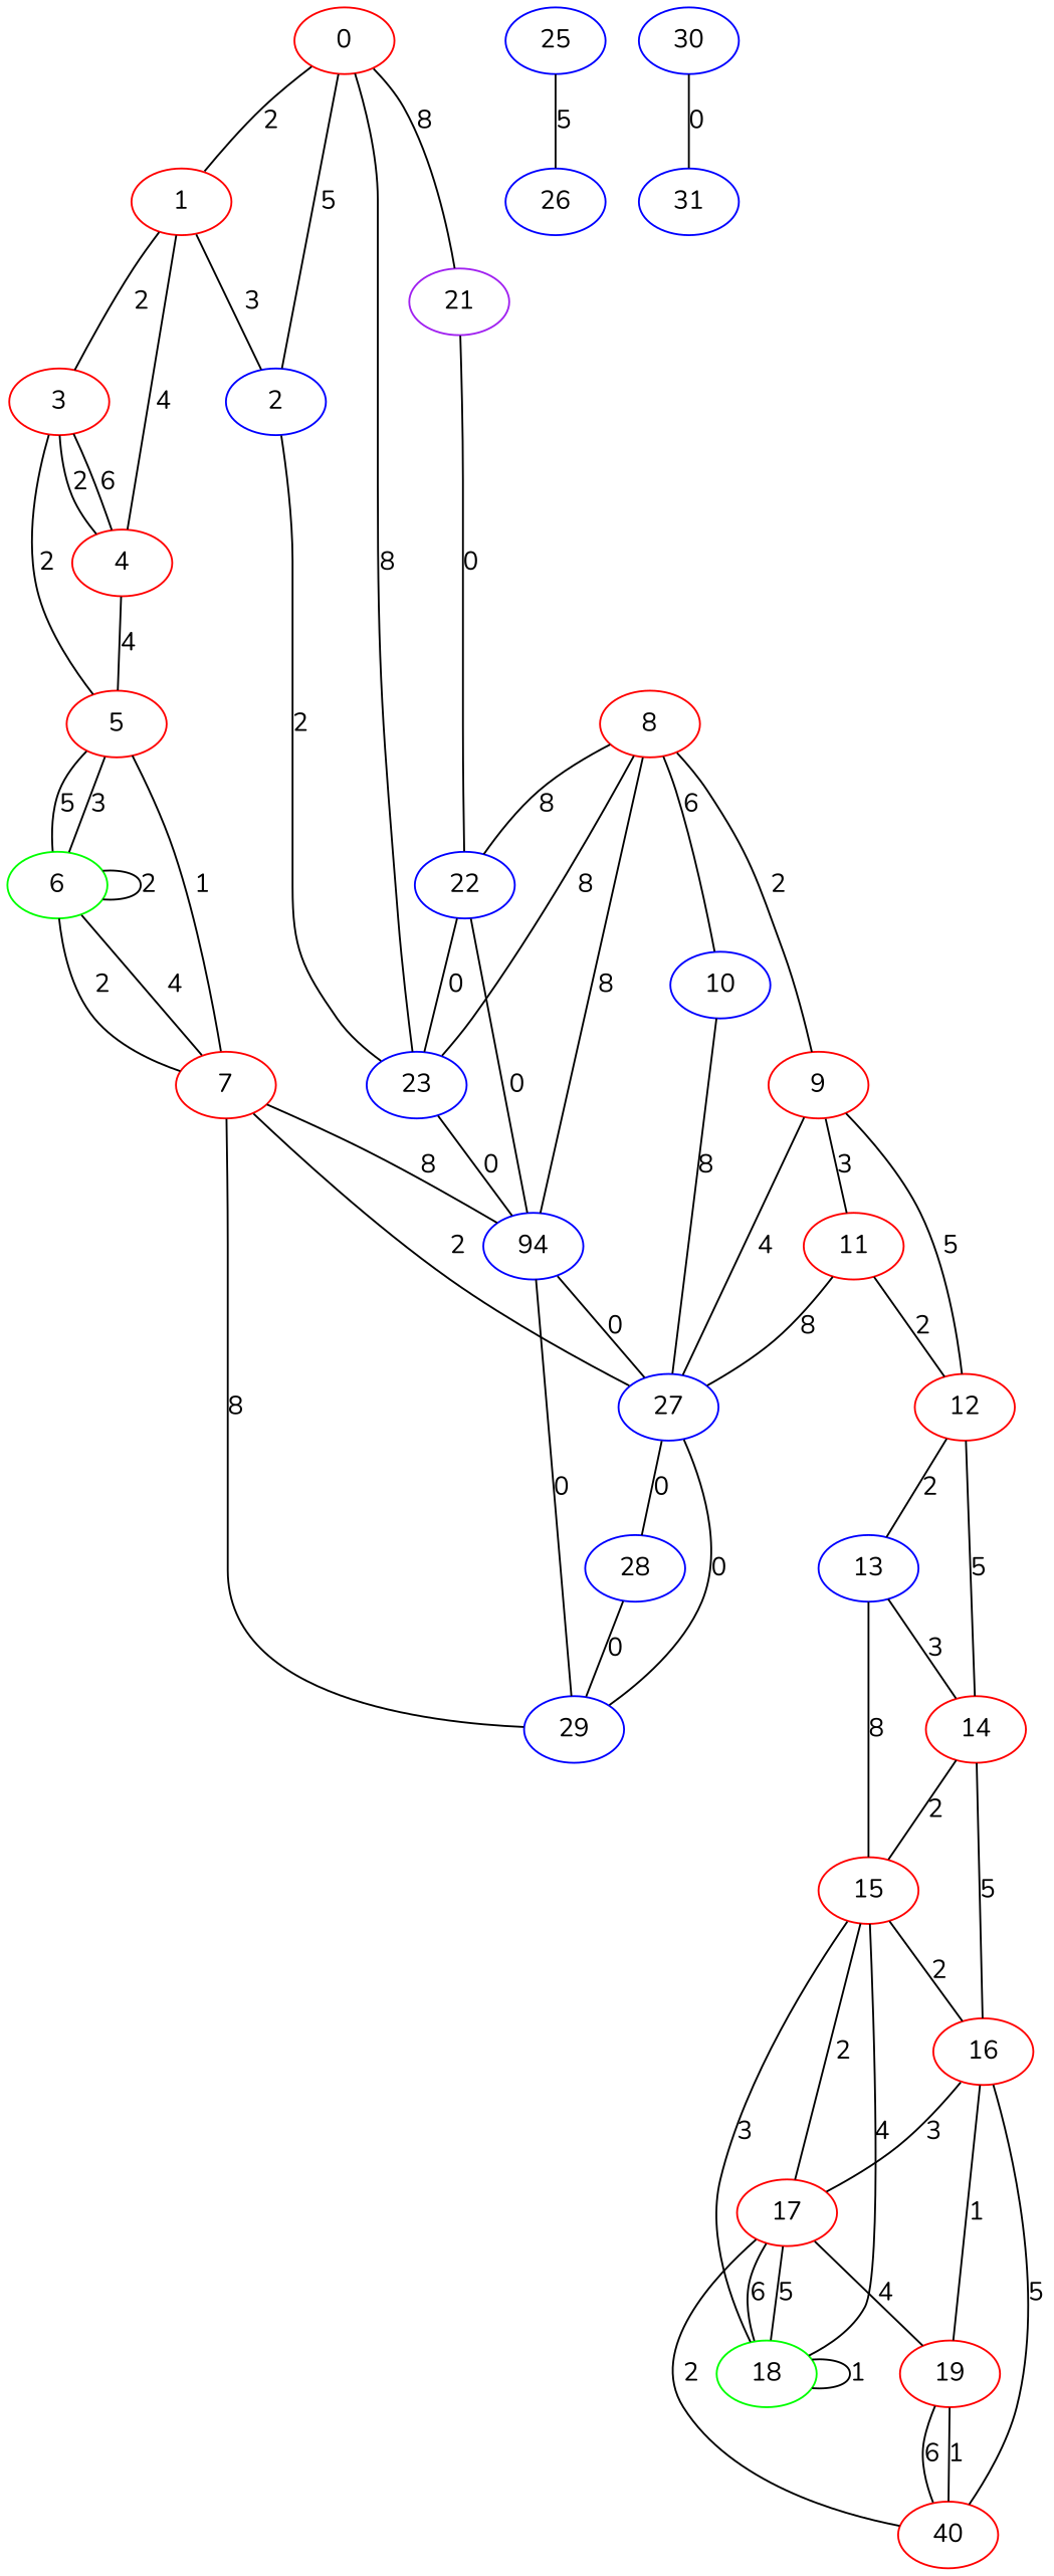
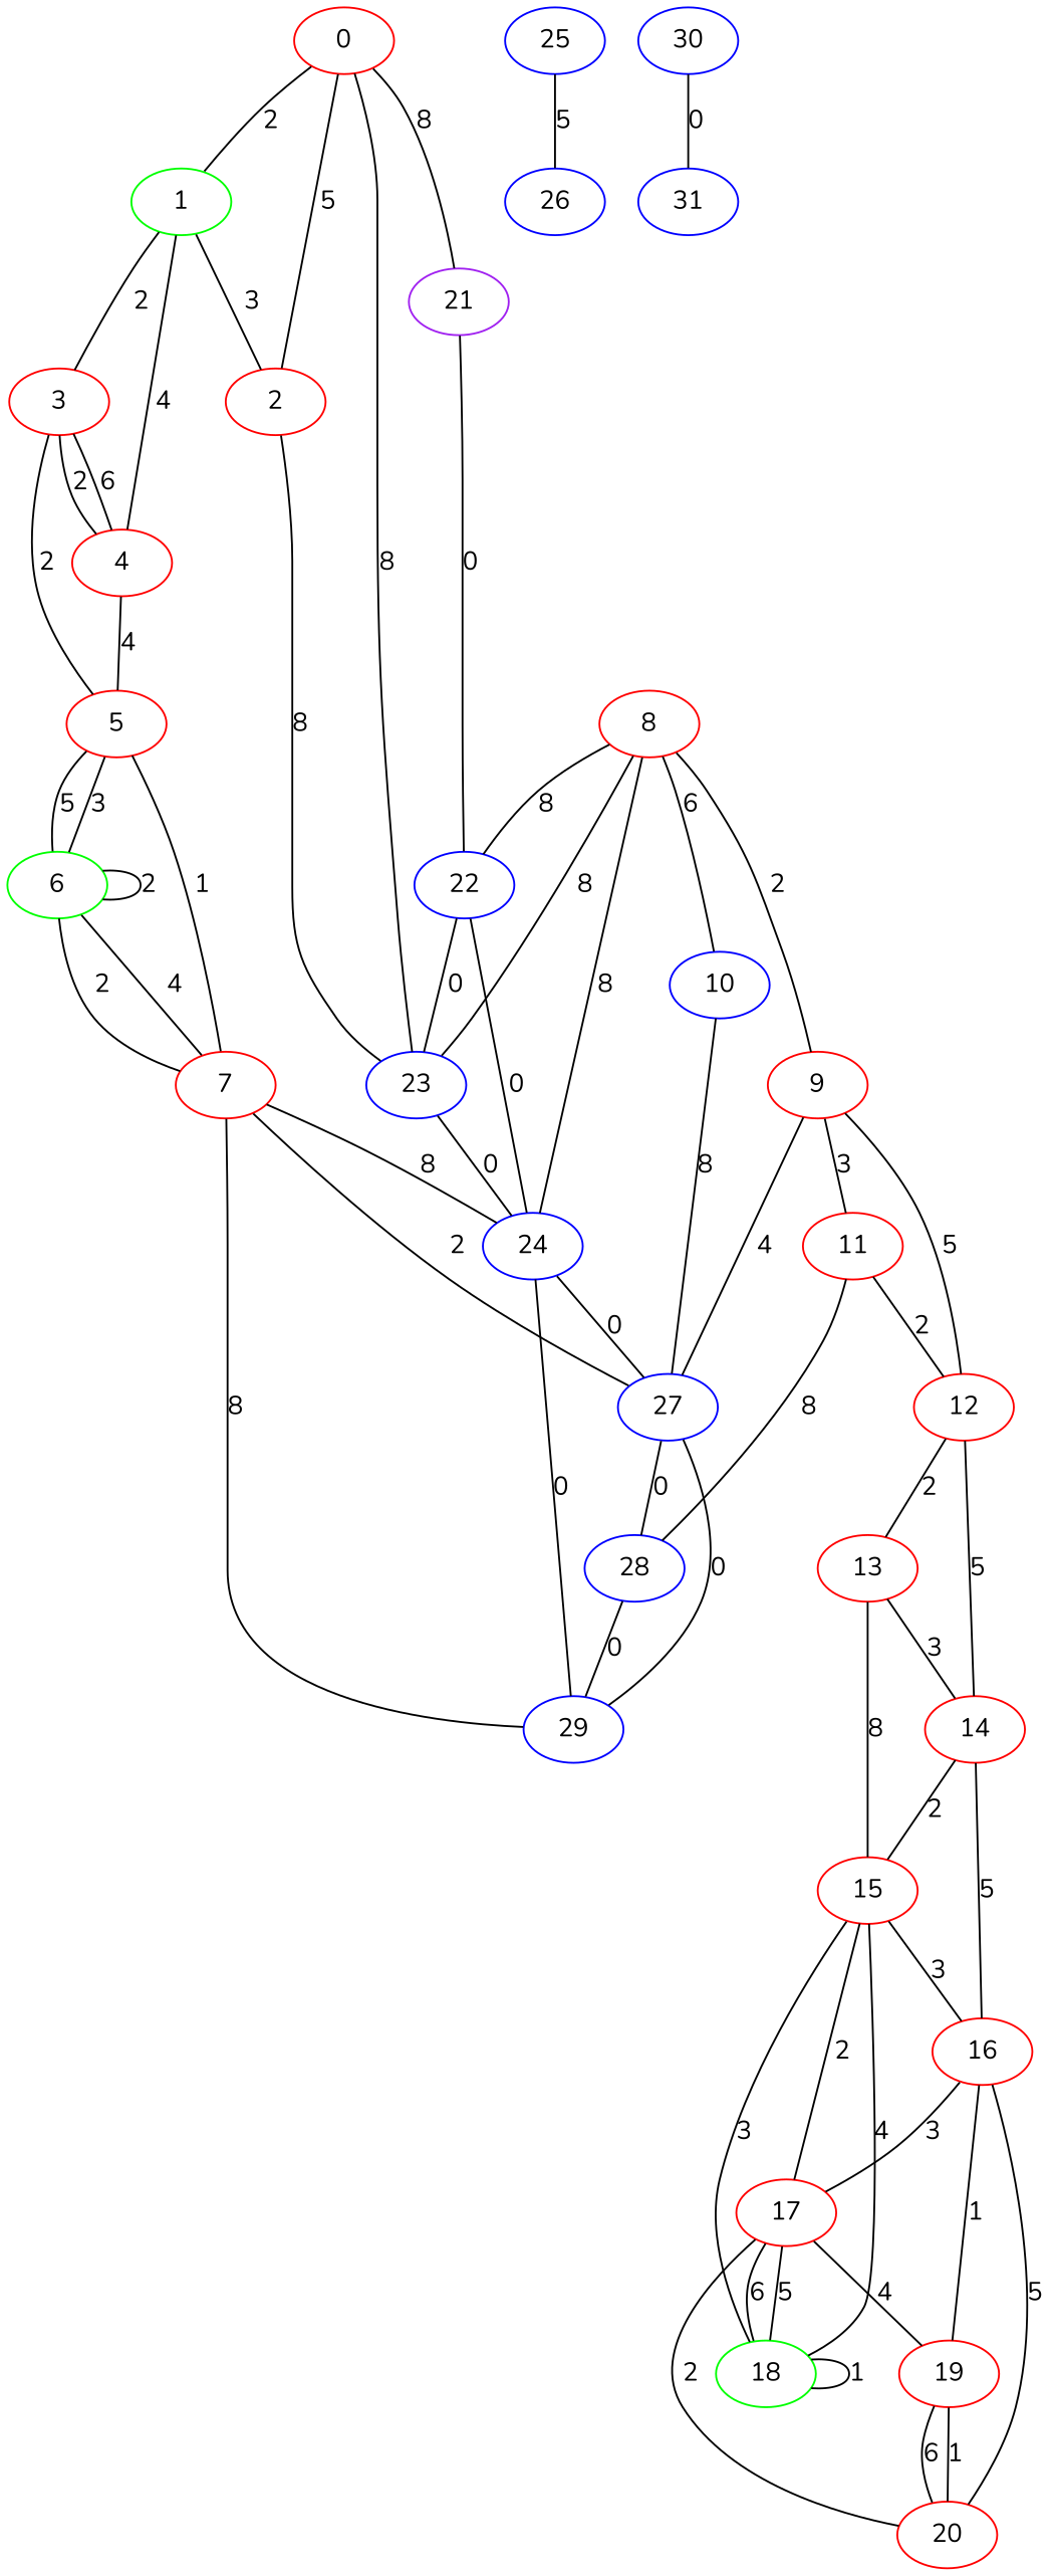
  graph {
    fontname=Nunito
    node [color=red fontname=Nunito weight=1]
    edge [fontname=Nunito]
    0
-   1
-   2 [color=blue]
+   1 [color=green]
+   2
    21 [color=purple weight=4]
    23 [color=blue weight=3]
    3
    4
    22 [color=blue weight=3]
-   24 [color=blue weight=3 label=94]
+   24 [color=blue weight=3]
    5
    6 [color=green weight=2]
    7
    27 [color=blue weight=3]
    29 [color=blue weight=3]
    28 [color=blue weight=3]
    8
    9
    10 [color=blue]
    11
    12
-   13 [color=blue]
+   13
    14
    15
    16
    17
    18 [color=green weight=2]
    19
-   20 [label=40]
+   20
    25 [color=blue weight=3]
    26 [color=blue weight=3]
    30 [color=blue weight=3]
    31 [color=blue weight=3]
    0 -- 1 [label=2]
    0 -- 2 [label=5]
    0 -- 21 [label=8]
    0 -- 23 [label=8]
    1 -- 2 [label=3]
    1 -- 3 [label=2]
    1 -- 4 [label=4]
-   2 -- 23 [label=2]
+   2 -- 23 [label=8]
    21 -- 22 [label=0]
    23 -- 24 [label=0]
    3 -- 4 [label=2]
    3 -- 4 [label=6]
    3 -- 5 [label=2]
    4 -- 5 [label=4]
    22 -- 23 [label=0]
    22 -- 24 [label=0]
    24 -- 27 [label=0]
    24 -- 29 [label=0]
    5 -- 6 [label=5]
    5 -- 6 [label=3]
    5 -- 7 [label=1]
    6 -- 6 [label=2]
    6 -- 7 [label=4]
    6 -- 7 [label=2]
    7 -- 24 [label=8]
    7 -- 27 [label=2]
    7 -- 29 [label=8]
    27 -- 29 [label=0]
    27 -- 28 [label=0]
    28 -- 29 [label=0]
    8 -- 23 [label=8]
    8 -- 22 [label=8]
    8 -- 24 [label=8]
    8 -- 9 [label=2]
    8 -- 10 [label=6]
    9 -- 27 [label=4]
    9 -- 11 [label=3]
    9 -- 12 [label=5]
    10 -- 27 [label=8]
-   11 -- 27 [label=8]
+   11 -- 28 [label=8]
    11 -- 12 [label=2]
    12 -- 13 [label=2]
    12 -- 14 [label=5]
    13 -- 14 [label=3]
    13 -- 15 [label=8]
    14 -- 15 [label=2]
    14 -- 16 [label=5]
-   15 -- 16 [label=2]
+   15 -- 16 [label=3]
    15 -- 17 [label=2]
    15 -- 18 [label=3]
    15 -- 18 [label=4]
    16 -- 17 [label=3]
    16 -- 19 [label=1]
    16 -- 20 [label=5]
    17 -- 18 [label=5]
    17 -- 18 [label=6]
    17 -- 19 [label=4]
    17 -- 20 [label=2]
    18 -- 18 [label=1]
    19 -- 20 [label=1]
    19 -- 20 [label=6]
    25 -- 26 [label=5]
    30 -- 31 [label=0]
  }
